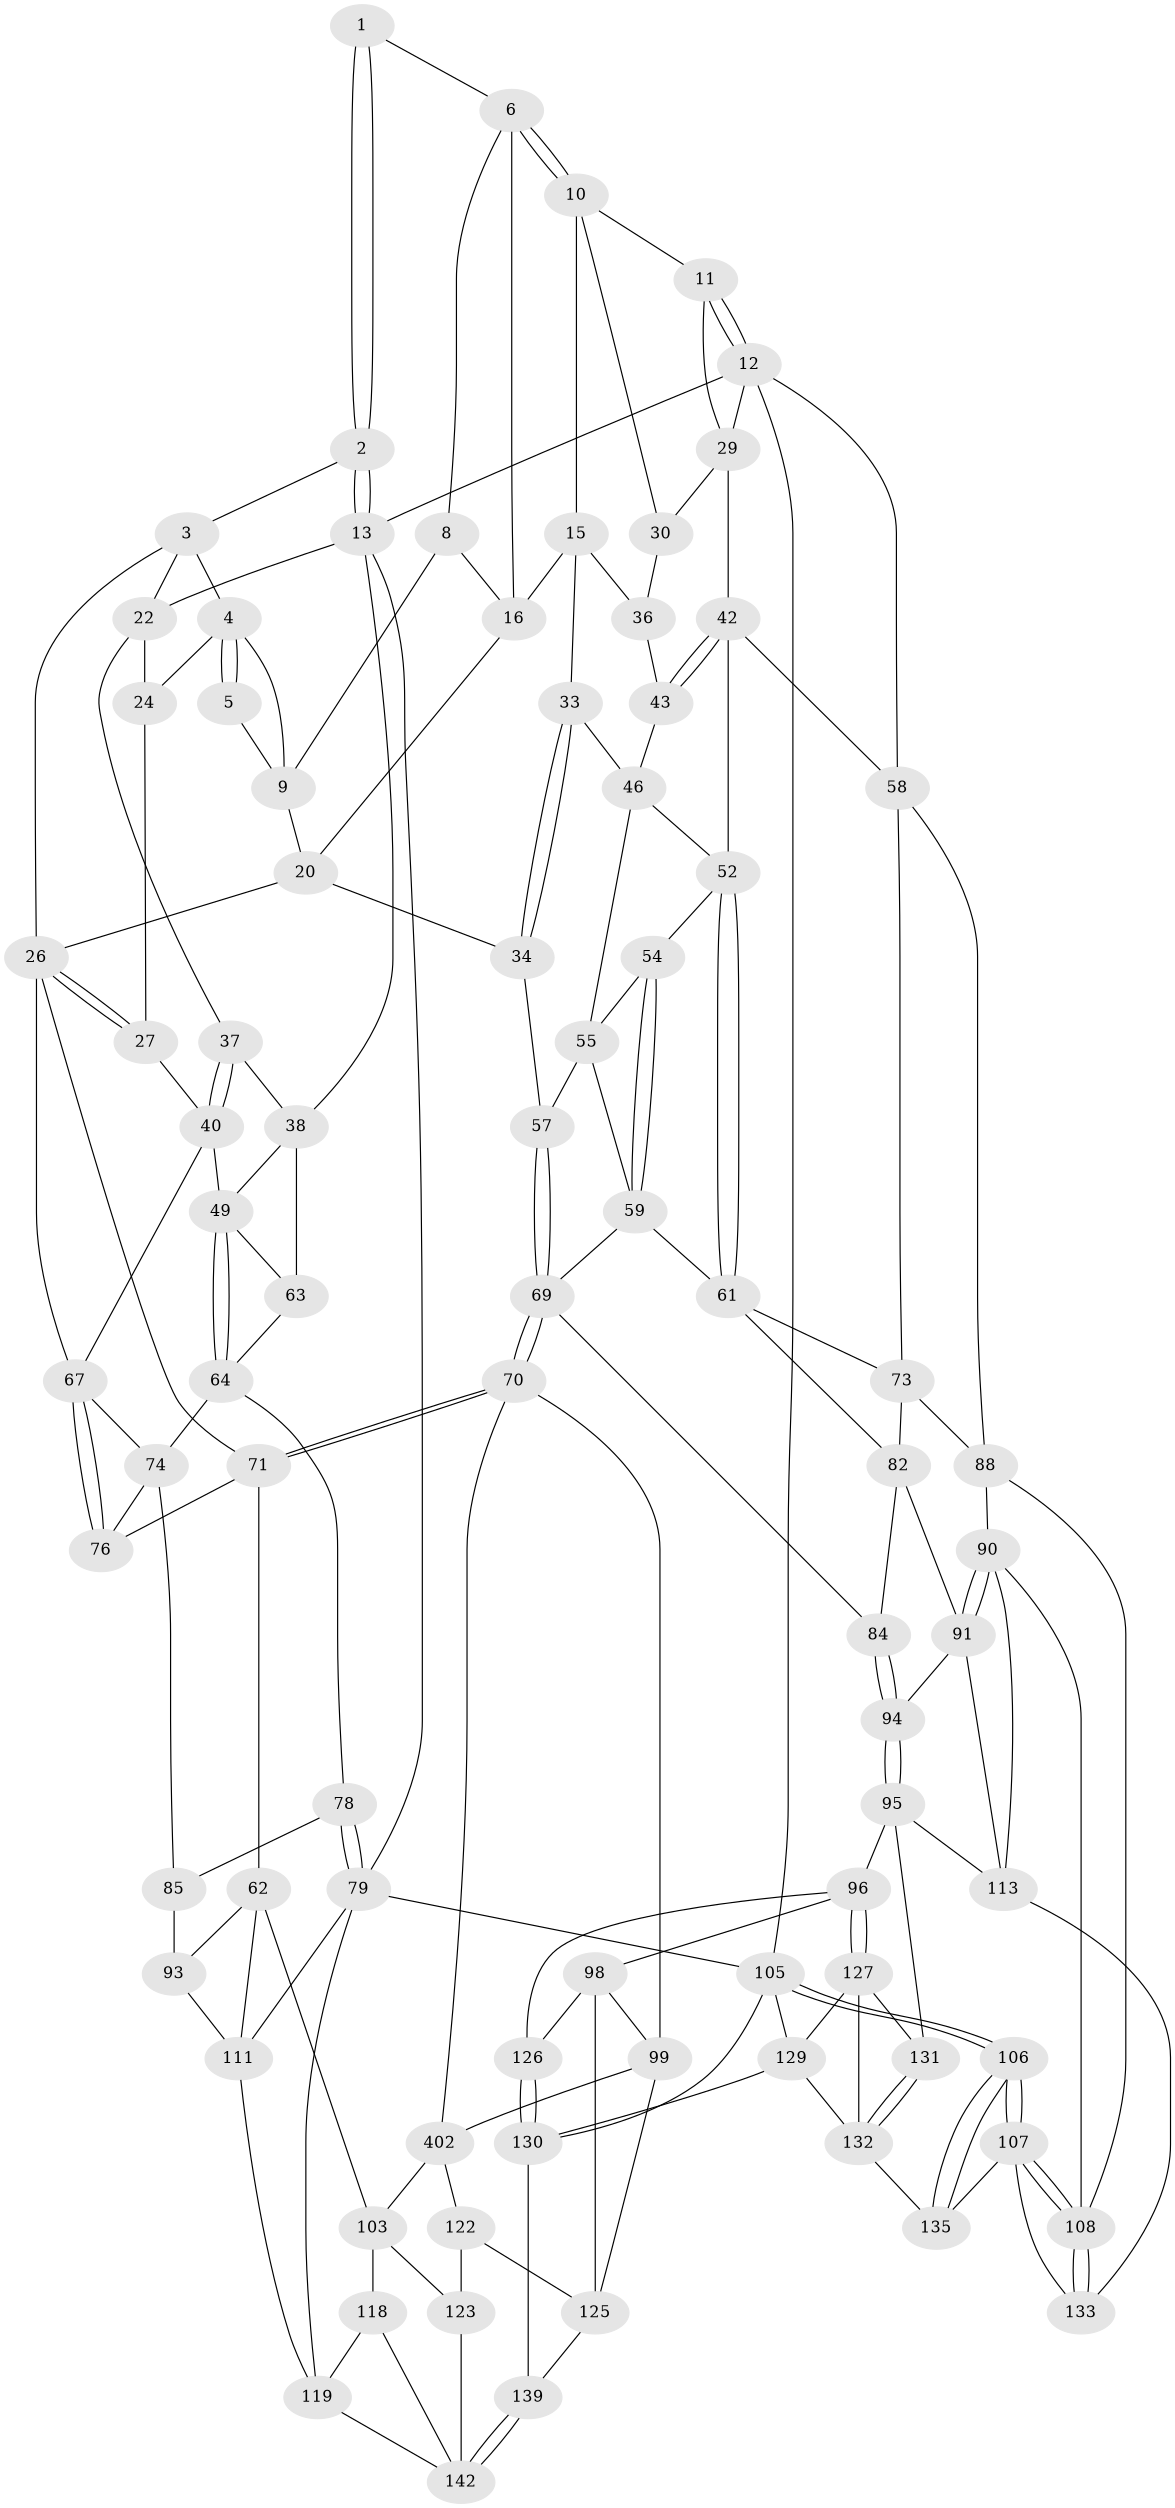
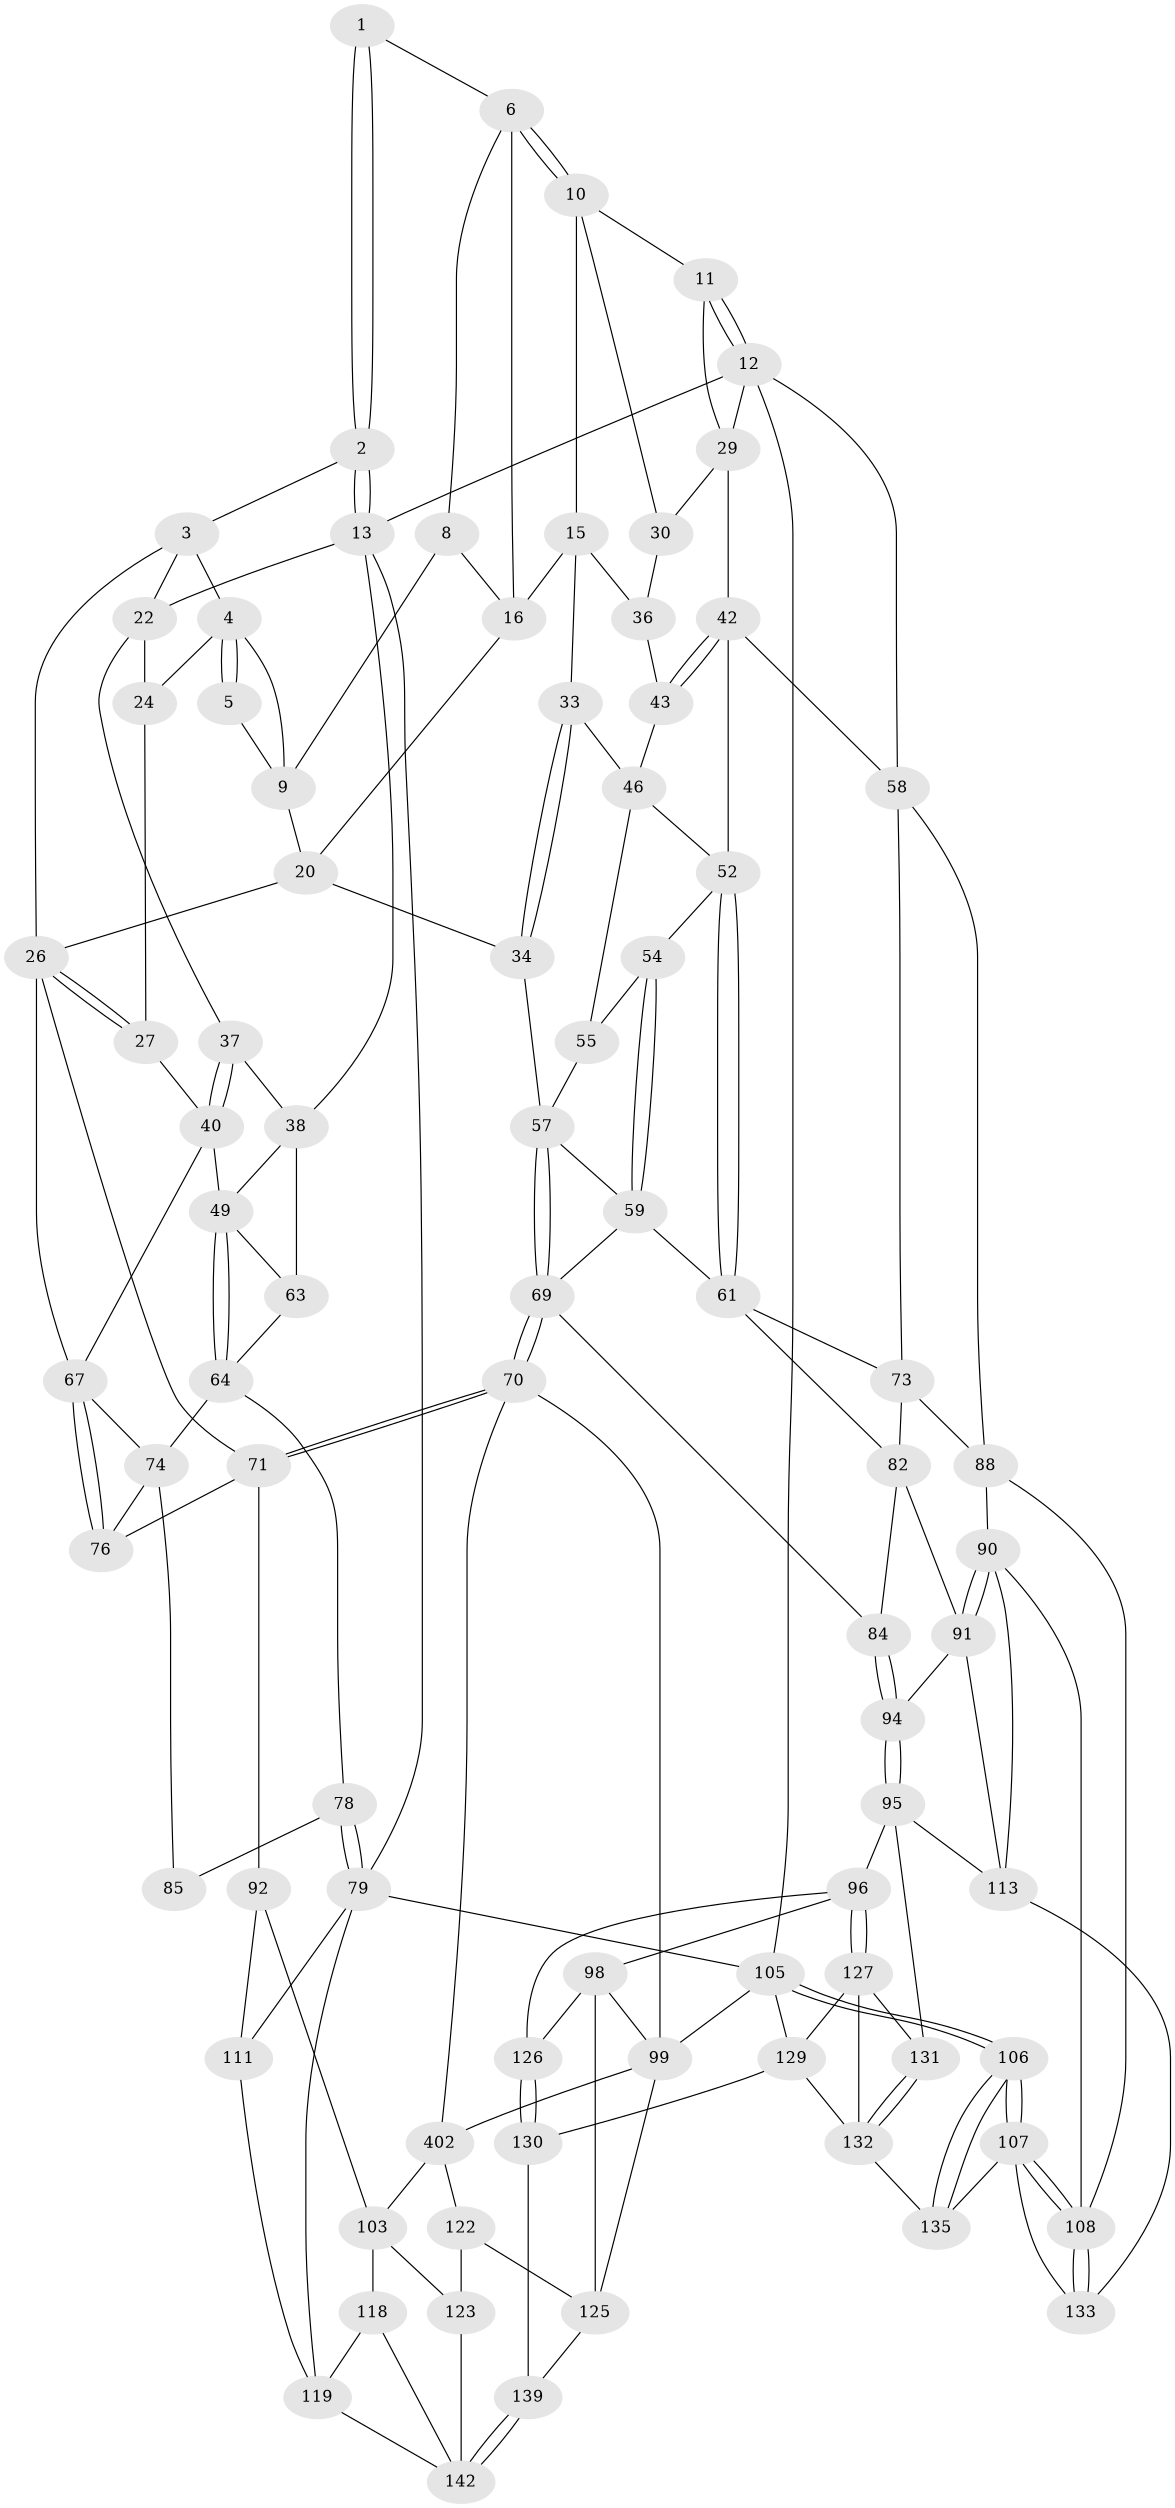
  graph {
    node [color=gray90 style=filled]
    1
    2
    6 [super="+7"]
    3 [super="+21"]
    13 [super="+23"]
    8
    10 [super="+14"]
    16 [super="+17"]
    4 [super="+19"]
    22 [super="+31"]
    26 [super="+66"]
    38 [super="+39"]
    79 [super="+80"]
    24 [super="+28"]
    5
    9 [super="+18"]
    37
    27
    20 [super="+25"]
    11
    15 [super="+32"]
    30 [super="+35"]
    34
    12 [super="+44"]
    29 [super="+41"]
    33
    36
    58 [super="+72"]
    105 [super="+141"]
    42 [super="+51"]
    73 [super="+81"]
    88 [super="+89"]
    106
    129 [super="+140"]
    130 [super="+138"]
    49 [super="+50"]
    63
    111 [super="+116"]
    119 [super="+144"]
    46 [super="+47"]
    43 [super="+45"]
    67 [super="+68"]
    71 [super="+87"]
    57
    40 [super="+48"]
    74 [super="+77"]
    76
-   92 [super="+104" label=62]
+   92 [super="+104"]
    52 [super="+53"]
    55 [super="+56"]
    69 [super="+75"]
    64 [super="+65"]
    54
    61 [super="+62"]
    59 [super="+60"]
    78
    82 [super="+83"]
    70 [super="+100"]
    84
    90 [super="+112"]
    108 [super="+109"]
    91 [super="+101"]
    85 [super="+86"]
    99 [super="+120"]
    n65 [label=402 super="+121"]
    94
    125 [super="+137"]
    103 [super="+117"]
    122
-   93 [super="+110"]
    142 [super="+143"]
    113 [super="+114"]
    95 [super="+115"]
    133
    118
    123
    96 [super="+97"]
    131
    98 [super="+124"]
    126
    127 [super="+128"]
    132 [super="+136"]
    139
    107 [super="+134"]
    135
    1 -- 2
    1 -- 2
    1 -- 6
    2 -- 3
    2 -- 13
    2 -- 13
    6 -- 8
    6 -- 10
    6 -- 10
    6 -- 16
    3 -- 4
    3 -- 22
    3 -- 26
    13 -- 22
    13 -- 38
    13 -- 79
    8 -- 16
    8 -- 9
    10 -- 11
    10 -- 15
    10 -- 30
    16 -- 20
    4 -- 24
    4 -- 5
    4 -- 5
    4 -- 9
    22 -- 24
    22 -- 37
    26 -- 27
    26 -- 27
    26 -- 67
    26 -- 71
    38 -- 49
    38 -- 63
    79 -- 105
    79 -- 111
    79 -- 119
    24 -- 27
    5 -- 9
    9 -- 20
    37 -- 38
    37 -- 40
    37 -- 40
    27 -- 40
    20 -- 26
    20 -- 34
    11 -- 12
    11 -- 12
    11 -- 29
    15 -- 16
    15 -- 33
    15 -- 36
    30 -- 36
    34 -- 57
    12 -- 13
    12 -- 29
    12 -- 58
    12 -- 105
    29 -- 30
    29 -- 42
    33 -- 34
    33 -- 34
    33 -- 46
    36 -- 43
    58 -- 73
    58 -- 88
    105 -- 106
    105 -- 106
    105 -- 129
-   105 -- 130
+   105 -- 99
    42 -- 58
    42 -- 43
    42 -- 43
    42 -- 52
    73 -- 88
    73 -- 82
    88 -- 90
    88 -- 108
    106 -- 107
    106 -- 107
    106 -- 135
    106 -- 135
    129 -- 130
    129 -- 132
    130 -- 139
    49 -- 63
    49 -- 64
    49 -- 64
    63 -- 64
    111 -- 119
    119 -- 142
    46 -- 52
    46 -- 55
    43 -- 46
    67 -- 74
    67 -- 76
    67 -- 76
    71 -- 76
    71 -- 92
    57 -- 69
    57 -- 69
    40 -- 49
    40 -- 67
    74 -- 76
    74 -- 85
    92 -- 111
    92 -- 103
-   92 -- 93
    52 -- 54
    52 -- 61
    52 -- 61
    55 -- 57
-   55 -- 59
+   57 -- 59
    69 -- 70
    69 -- 70
    69 -- 84
    64 -- 74
    64 -- 78
    54 -- 55
    54 -- 59
    54 -- 59
    61 -- 73
    61 -- 82
    59 -- 69
    59 -- 61
    78 -- 79
    78 -- 79
    78 -- 85
    82 -- 84
    82 -- 91
    70 -- 71
    70 -- 71
    70 -- 99
    70 -- n65
    84 -- 94
    84 -- 94
    90 -- 108
    90 -- 91
    90 -- 91
    90 -- 113
    108 -- 133
    108 -- 133
    91 -- 94
    91 -- 113
-   85 -- 93 [weight=2]
    99 -- n65
    99 -- 125
    n65 -- 103
    n65 -- 122
    94 -- 95
    94 -- 95
    125 -- 139
    103 -- 118
    103 -- 123
    122 -- 125
    122 -- 123
-   93 -- 111
    113 -- 133
    95 -- 113
    95 -- 96
    95 -- 131
    118 -- 119
    118 -- 142
    123 -- 142
    96 -- 98
    96 -- 126
    96 -- 127
    96 -- 127
    131 -- 132
    131 -- 132
    98 -- 99
    98 -- 125
    98 -- 126
    126 -- 130
    126 -- 130
    127 -- 129
    127 -- 131
    127 -- 132
    132 -- 135
    139 -- 142
    139 -- 142
    107 -- 108
    107 -- 108
    107 -- 133
    107 -- 135
  }
